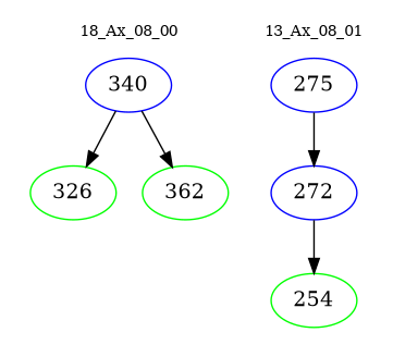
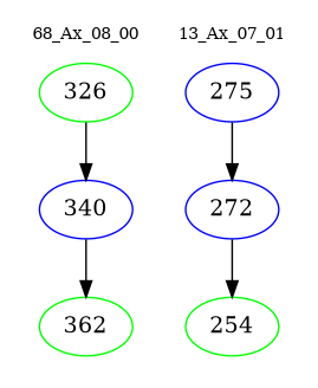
  digraph {
    node [color=blue]
    edge [color=black]
    n1 [label=340]
    n2 [color=green label=326]
    n3 [color=green label=362]
    n4 [label=272]
    n5 [color=green label=254]
    n6 [label=275]
    subgraph cluster_1 {
      color=white
      fontsize=10
-     label="18_Ax_08_00"
+     label="68_Ax_08_00"
      n1
      n2
      n3
    }
    subgraph cluster_2 {
      color=white
      fontsize=10
-     label="13_Ax_08_01"
+     label="13_Ax_07_01"
      n4
      n5
      n6
    }
-   n1 -> n2
+   n2 -> n1
    n1 -> n3
    n4 -> n5
    n6 -> n4
  }
